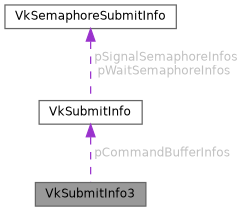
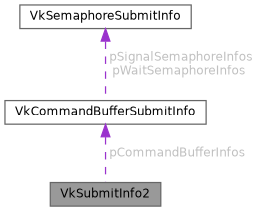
  digraph {
    node [color=gray40 fillcolor=white fontname=Helvetica fontsize=10 shape=box style=filled]
    edge [color=darkorchid3 dir=back fontcolor=grey fontname=Helvetica fontsize=10 labelfontname=Helvetica labelfontsize=10 style=dashed]
-   n1 [fillcolor=grey60 fontcolor=black height=0.2 label=VkSubmitInfo3 width=0.4]
+   n1 [fillcolor=grey60 fontcolor=black height=0.2 label=VkSubmitInfo2 width=0.4]
    n2 [height=0.2 label=VkSemaphoreSubmitInfo width=0.4]
-   n3 [height=0.2 label=VkSubmitInfo width=0.4]
+   n3 [height=0.2 label=VkCommandBufferSubmitInfo width=0.4]
    n2 -> n3 [label=" pSignalSemaphoreInfos\npWaitSemaphoreInfos"]
    n3 -> n1 [label=" pCommandBufferInfos"]
  }
